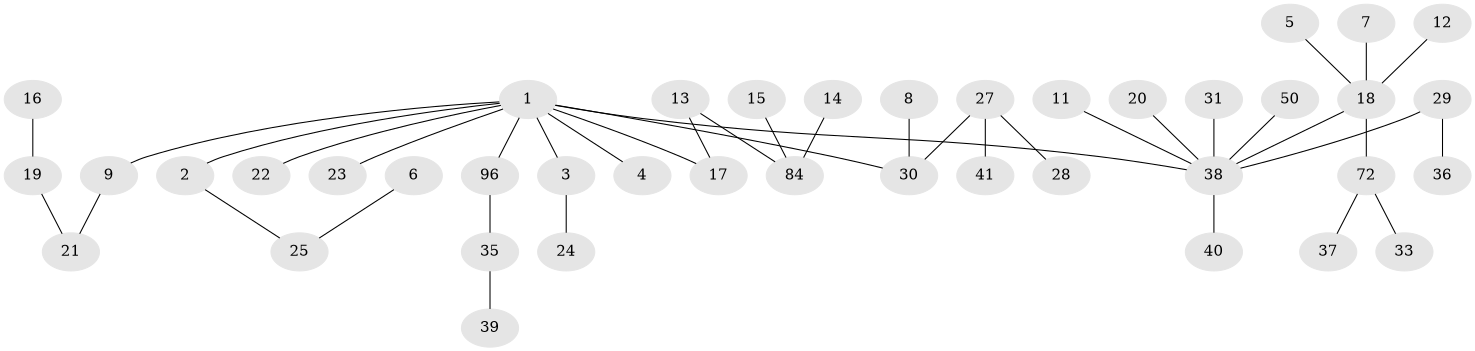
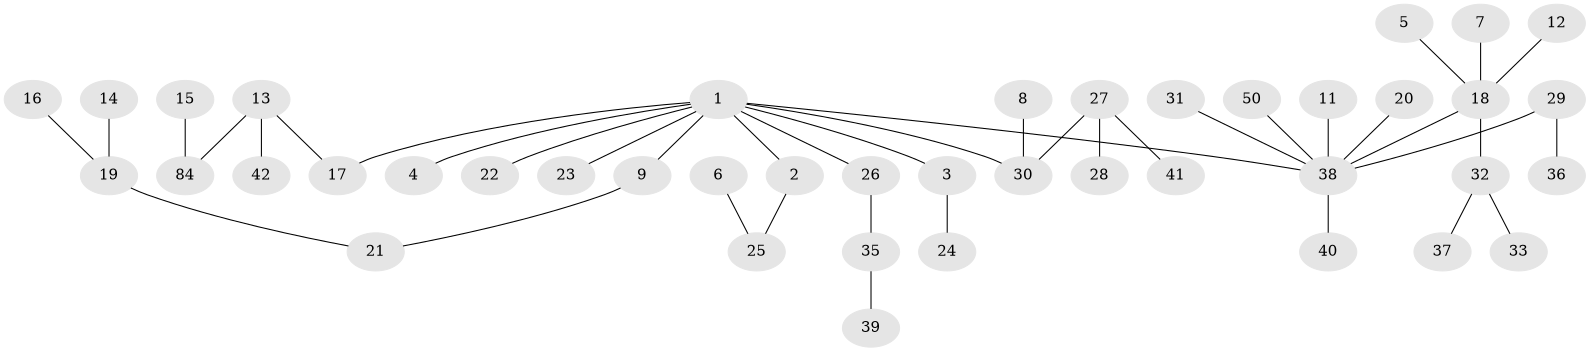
  graph {
    node [color=gray90 style=filled]
    edge [weight=1.0]
    1
    2
    3
    4
    9
    17
    22
    23
-   26 [label=96]
+   26
    30
    38
    25
    24
    21
    35
    40
    5
    18
-   32 [label=72]
+   32
    6
    7
    8
    n23 [label=50]
    11
    12
    13
    n27 [label=84]
+   42
    14
    19
    15
    16
    33
    37
    20
    39
    27
    28
    41
    29
    36
    31
    1 -- 2
    1 -- 3
    1 -- 4
    1 -- 9
    1 -- 17
    1 -- 22
    1 -- 23
    1 -- 26
    1 -- 30
    1 -- 38
    2 -- 25
    3 -- 24
    9 -- 21
    26 -- 35
    38 -- 40
    35 -- 39
    5 -- 18
    18 -- 38
    18 -- 32
    32 -- 33
    32 -- 37
    6 -- 25
    7 -- 18
    8 -- 30
    n23 -- 38
    11 -- 38
    12 -- 18
    13 -- 17
    13 -- n27
-   14 -- n27
+   13 -- 42
+   14 -- 19
    19 -- 21
    15 -- n27
    16 -- 19
    20 -- 38
    27 -- 30
    27 -- 28
    27 -- 41
    29 -- 38
    29 -- 36
    31 -- 38
  }
